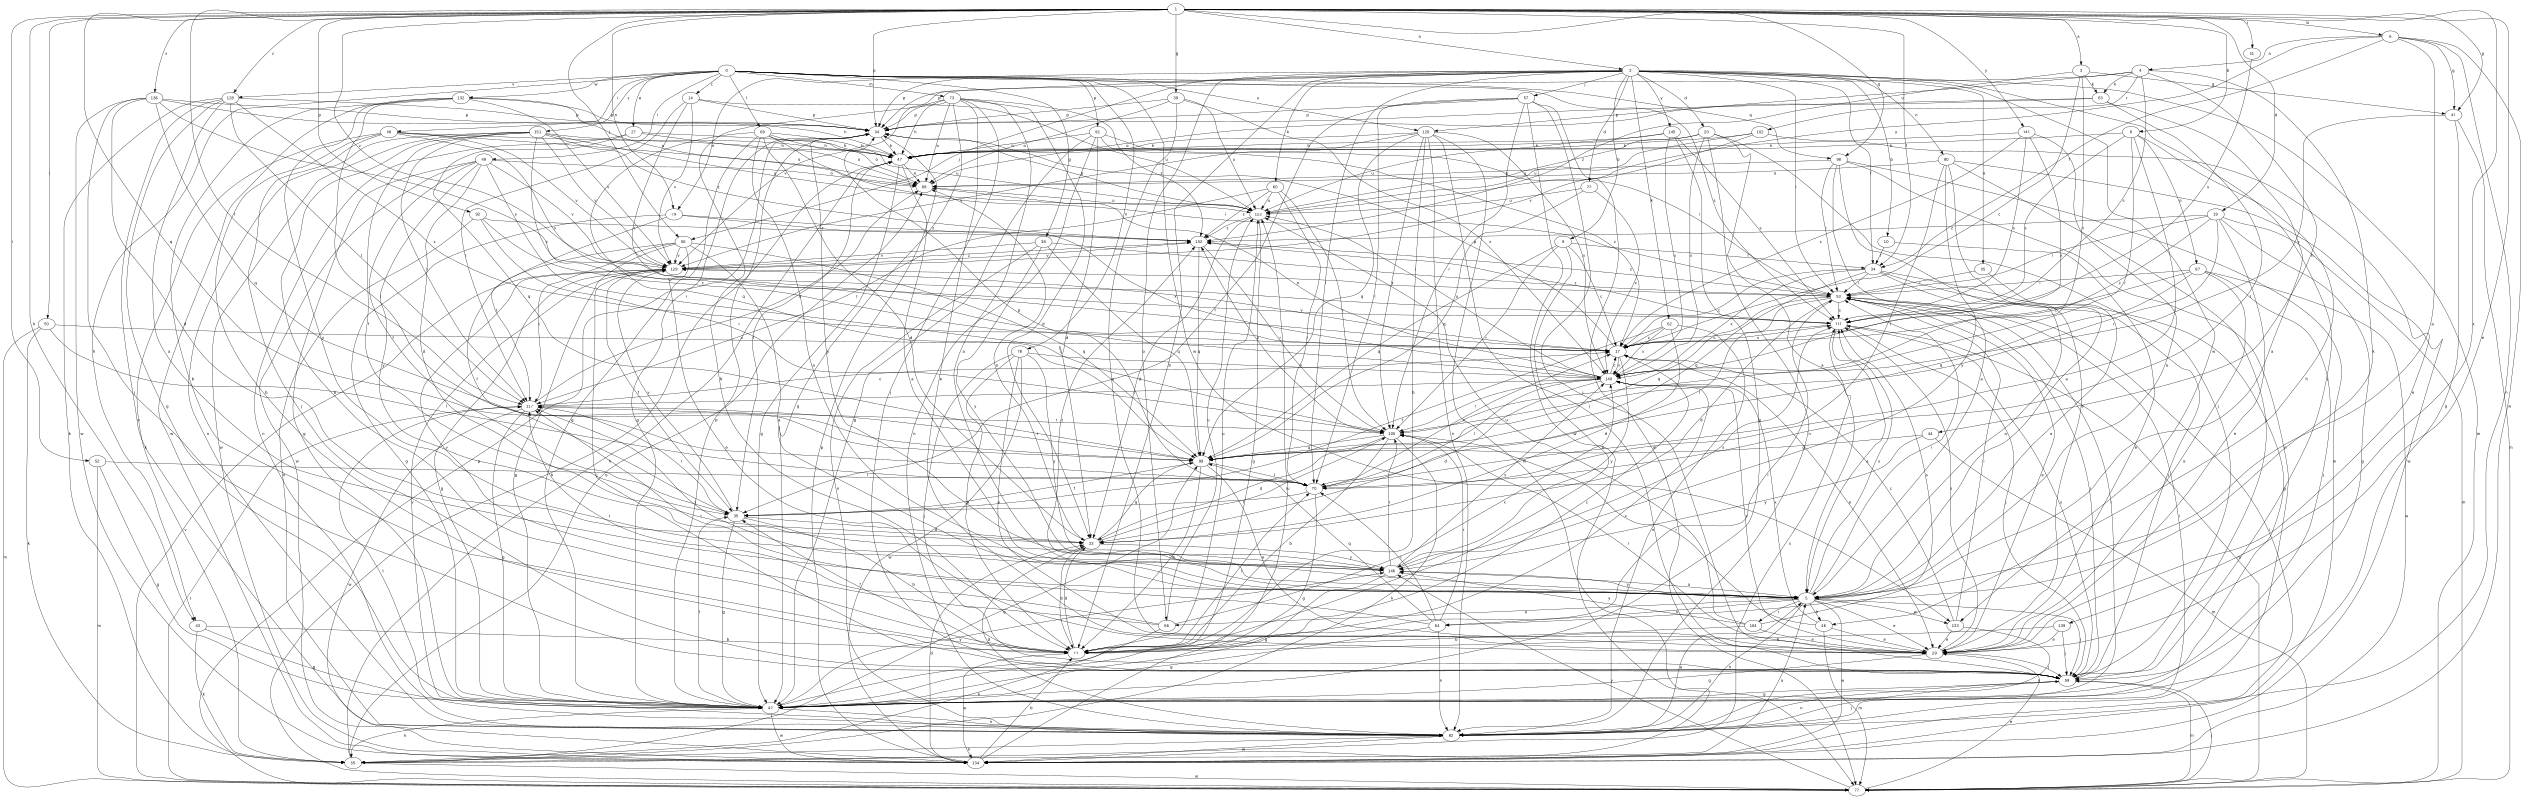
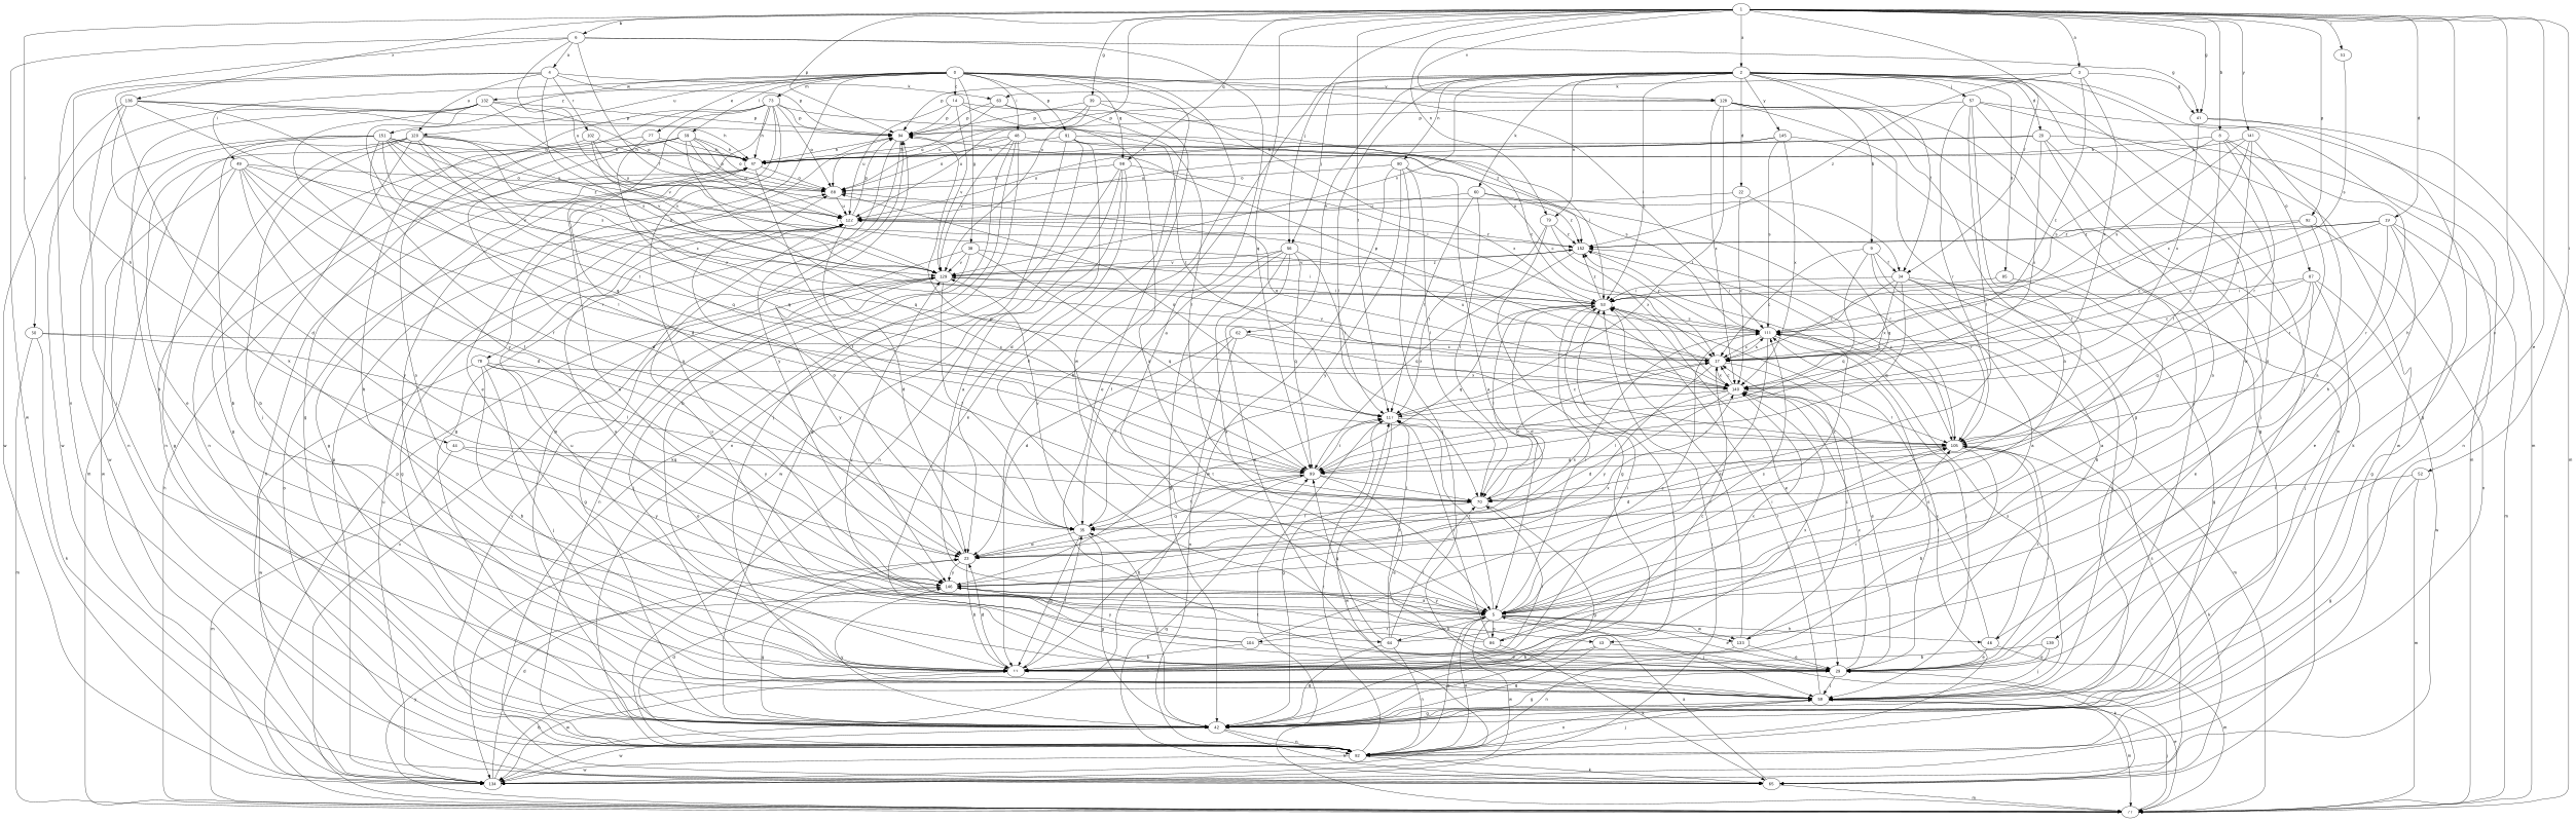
  strict digraph {
    fontname="Liberation Sans"
    node [fontname="Liberation Sans"]
    edge [fontname="Liberation Sans"]
    0
    14
    27
    38
    43
    48
    49
    69
    73
    78
    91
    98
    111
    120
    128
    132
    133
    151
    94
    117
    129
    17
    122
    99
    82
    47
    88
    53
    146
    11
    42
    65
    59
    134
    105
    23
    35
    5
    29
    152
    140
    77
    70
    1
    2
    3
    6
    8
    19
    34
    39
    41
    50
    51
    52
    56
    79
    92
    136
    139
    141
    9
-   10
    20
    22
    57
    60
    62
    80
    85
    86
    145
    63
    4
    46
    87
    44
    64
    102
    104
    0 -> 14 [label=c]
    0 -> 27 [label=e]
    0 -> 38 [label=g]
    0 -> 43 [label=h]
    0 -> 48 [label=i]
    0 -> 49 [label=i]
    0 -> 69 [label=l]
    0 -> 73 [label=m]
    0 -> 78 [label=n]
    0 -> 91 [label=p]
    0 -> 98 [label=q]
    0 -> 111 [label=s]
    0 -> 120 [label=u]
    0 -> 128 [label=v]
    0 -> 132 [label=w]
    0 -> 133 [label=w]
    0 -> 151 [label=z]
    14 -> 94 [label=p]
    14 -> 117 [label=t]
    14 -> 129 [label=v]
    14 -> 17 [label=c]
    14 -> 122 [label=u]
    27 -> 99 [label=q]
    27 -> 82 [label=n]
    27 -> 47 [label=h]
    27 -> 88 [label=o]
    38 -> 129 [label=v]
    38 -> 99 [label=q]
    38 -> 82 [label=n]
    38 -> 53 [label=i]
    38 -> 146 [label=y]
    43 -> 11 [label=b]
    43 -> 42 [label=g]
    43 -> 65 [label=k]
    48 -> 111 [label=s]
    48 -> 129 [label=v]
    48 -> 47 [label=h]
    48 -> 88 [label=o]
    48 -> 11 [label=b]
    48 -> 65 [label=k]
    48 -> 59 [label=j]
    49 -> 129 [label=v]
    49 -> 88 [label=o]
    49 -> 146 [label=y]
    49 -> 42 [label=g]
    49 -> 134 [label=w]
    49 -> 105 [label=r]
    49 -> 23 [label=d]
    49 -> 35 [label=f]
    69 -> 122 [label=u]
    69 -> 99 [label=q]
    69 -> 47 [label=h]
    69 -> 88 [label=o]
    69 -> 53 [label=i]
    69 -> 42 [label=g]
    69 -> 23 [label=d]
    69 -> 5 [label=a]
    73 -> 94 [label=p]
    73 -> 47 [label=h]
    73 -> 88 [label=o]
    73 -> 11 [label=b]
    73 -> 42 [label=g]
    73 -> 59 [label=j]
    73 -> 23 [label=d]
    73 -> 5 [label=a]
    73 -> 29 [label=e]
    73 -> 152 [label=z]
    78 -> 146 [label=y]
    78 -> 11 [label=b]
    78 -> 59 [label=j]
    78 -> 134 [label=w]
    78 -> 29 [label=e]
    78 -> 140 [label=x]
    91 -> 17 [label=c]
    91 -> 82 [label=n]
    91 -> 47 [label=h]
    91 -> 53 [label=i]
    91 -> 42 [label=g]
    91 -> 23 [label=d]
    98 -> 82 [label=n]
    98 -> 88 [label=o]
    98 -> 53 [label=i]
    98 -> 134 [label=w]
    98 -> 5 [label=a]
    98 -> 29 [label=e]
    111 -> 17 [label=c]
    111 -> 59 [label=j]
    111 -> 5 [label=a]
    111 -> 152 [label=z]
    111 -> 77 [label=m]
    120 -> 129 [label=v]
    120 -> 99 [label=q]
    120 -> 82 [label=n]
    120 -> 47 [label=h]
    120 -> 11 [label=b]
    120 -> 59 [label=j]
    120 -> 105 [label=r]
    120 -> 140 [label=x]
    120 -> 77 [label=m]
    128 -> 94 [label=p]
    128 -> 117 [label=t]
    128 -> 82 [label=n]
    128 -> 42 [label=g]
    128 -> 65 [label=k]
    128 -> 5 [label=a]
    128 -> 140 [label=x]
    132 -> 94 [label=p]
    132 -> 129 [label=v]
    132 -> 88 [label=o]
    132 -> 146 [label=y]
    132 -> 11 [label=b]
    132 -> 134 [label=w]
    132 -> 70 [label=l]
    133 -> 17 [label=c]
    133 -> 82 [label=n]
    133 -> 53 [label=i]
    133 -> 29 [label=e]
    151 -> 117 [label=t]
    151 -> 129 [label=v]
    151 -> 17 [label=c]
    151 -> 122 [label=u]
    151 -> 82 [label=n]
    151 -> 47 [label=h]
    151 -> 11 [label=b]
    151 -> 134 [label=w]
    151 -> 35 [label=f]
    151 -> 152 [label=z]
    94 -> 47 [label=h]
    94 -> 146 [label=y]
    94 -> 42 [label=g]
    117 -> 17 [label=c]
    117 -> 88 [label=o]
    117 -> 42 [label=g]
    117 -> 134 [label=w]
    117 -> 105 [label=r]
    129 -> 53 [label=i]
    129 -> 42 [label=g]
    129 -> 59 [label=j]
    129 -> 35 [label=f]
    129 -> 152 [label=z]
    17 -> 111 [label=s]
    17 -> 94 [label=p]
    17 -> 129 [label=v]
    17 -> 146 [label=y]
    17 -> 29 [label=e]
    17 -> 140 [label=x]
    122 -> 94 [label=p]
    122 -> 42 [label=g]
    122 -> 23 [label=d]
    122 -> 152 [label=z]
    99 -> 117 [label=t]
    99 -> 11 [label=b]
    99 -> 35 [label=f]
    99 -> 29 [label=e]
    99 -> 70 [label=l]
    82 -> 117 [label=t]
    82 -> 129 [label=v]
    82 -> 53 [label=i]
    82 -> 65 [label=k]
    82 -> 59 [label=j]
    82 -> 134 [label=w]
    82 -> 23 [label=d]
    82 -> 5 [label=a]
    47 -> 88 [label=o]
    47 -> 42 [label=g]
    47 -> 35 [label=f]
    47 -> 5 [label=a]
    88 -> 122 [label=u]
    53 -> 111 [label=s]
    53 -> 99 [label=q]
    53 -> 23 [label=d]
    53 -> 29 [label=e]
    53 -> 152 [label=z]
    53 -> 70 [label=l]
    146 -> 111 [label=s]
    146 -> 42 [label=g]
    146 -> 105 [label=r]
    146 -> 5 [label=a]
    146 -> 140 [label=x]
    11 -> 17 [label=c]
    11 -> 122 [label=u]
    11 -> 53 [label=i]
    11 -> 134 [label=w]
    11 -> 23 [label=d]
    11 -> 35 [label=f]
    11 -> 140 [label=x]
    11 -> 70 [label=l]
    42 -> 94 [label=p]
    42 -> 82 [label=n]
    42 -> 53 [label=i]
    42 -> 146 [label=y]
    42 -> 65 [label=k]
    42 -> 134 [label=w]
    42 -> 35 [label=f]
    65 -> 111 [label=s]
    65 -> 99 [label=q]
    65 -> 47 [label=h]
    65 -> 88 [label=o]
    65 -> 5 [label=a]
    65 -> 77 [label=m]
    59 -> 111 [label=s]
    59 -> 82 [label=n]
    59 -> 53 [label=i]
    59 -> 42 [label=g]
    59 -> 77 [label=m]
    134 -> 94 [label=p]
    134 -> 122 [label=u]
    134 -> 53 [label=i]
    134 -> 11 [label=b]
    134 -> 23 [label=d]
    105 -> 99 [label=q]
    105 -> 11 [label=b]
    105 -> 65 [label=k]
    105 -> 23 [label=d]
    105 -> 152 [label=z]
    23 -> 99 [label=q]
    23 -> 88 [label=o]
    23 -> 146 [label=y]
    23 -> 11 [label=b]
    23 -> 105 [label=r]
    35 -> 117 [label=t]
    35 -> 129 [label=v]
    35 -> 11 [label=b]
    35 -> 42 [label=g]
    35 -> 23 [label=d]
    5 -> 111 [label=s]
    5 -> 133 [label=w]
    5 -> 117 [label=t]
    5 -> 82 [label=n]
    5 -> 53 [label=i]
    5 -> 146 [label=y]
    5 -> 59 [label=j]
    5 -> 134 [label=w]
    5 -> 29 [label=e]
    5 -> 152 [label=z]
    5 -> 86 [label=o]
    5 -> 46 [label=h]
    5 -> 64 [label=k]
    5 -> 104 [label=r]
    29 -> 111 [label=s]
    29 -> 42 [label=g]
    29 -> 59 [label=j]
    29 -> 105 [label=r]
    29 -> 140 [label=x]
    152 -> 129 [label=v]
    152 -> 99 [label=q]
    152 -> 105 [label=r]
    140 -> 117 [label=t]
    140 -> 17 [label=c]
    140 -> 122 [label=u]
    140 -> 88 [label=o]
    140 -> 105 [label=r]
    140 -> 23 [label=d]
    140 -> 70 [label=l]
    77 -> 94 [label=p]
    77 -> 117 [label=t]
    77 -> 129 [label=v]
    77 -> 47 [label=h]
    77 -> 146 [label=y]
    77 -> 59 [label=j]
    77 -> 29 [label=e]
    70 -> 94 [label=p]
    70 -> 17 [label=c]
    70 -> 42 [label=g]
    70 -> 35 [label=f]
    1 -> 43 [label=h]
    1 -> 98 [label=q]
    1 -> 128 [label=v]
    1 -> 94 [label=p]
    1 -> 117 [label=t]
    1 -> 129 [label=v]
    1 -> 99 [label=q]
    1 -> 29 [label=e]
    1 -> 2 [label=a]
    1 -> 3 [label=a]
    1 -> 6 [label=b]
    1 -> 8 [label=b]
    1 -> 19 [label=d]
    1 -> 34 [label=f]
    1 -> 39 [label=g]
    1 -> 41 [label=g]
    1 -> 50 [label=i]
    1 -> 51 [label=i]
    1 -> 52 [label=i]
    1 -> 56 [label=j]
    1 -> 79 [label=n]
    1 -> 92 [label=p]
    1 -> 136 [label=x]
    1 -> 139 [label=x]
    1 -> 141 [label=y]
    2 -> 133 [label=w]
    2 -> 94 [label=p]
    2 -> 129 [label=v]
    2 -> 53 [label=i]
    2 -> 11 [label=b]
    2 -> 59 [label=j]
    2 -> 77 [label=m]
    2 -> 70 [label=l]
    2 -> 34 [label=f]
    2 -> 56 [label=j]
    2 -> 79 [label=n]
    2 -> 9 [label=b]
-   2 -> 10 [label=b]
    2 -> 20 [label=d]
    2 -> 22 [label=d]
    2 -> 57 [label=j]
    2 -> 60 [label=k]
    2 -> 62 [label=k]
    2 -> 80 [label=n]
    2 -> 85 [label=o]
    2 -> 86 [label=o]
    2 -> 145 [label=y]
    3 -> 17 [label=c]
    3 -> 152 [label=z]
    3 -> 140 [label=x]
    3 -> 41 [label=g]
    3 -> 63 [label=k]
    6 -> 122 [label=u]
    6 -> 82 [label=n]
    6 -> 134 [label=w]
    6 -> 5 [label=a]
    6 -> 34 [label=f]
    6 -> 41 [label=g]
    6 -> 4 [label=a]
    8 -> 111 [label=s]
    8 -> 47 [label=h]
    8 -> 105 [label=r]
    8 -> 70 [label=l]
    8 -> 46 [label=h]
    8 -> 87 [label=o]
    19 -> 17 [label=c]
    19 -> 53 [label=i]
    19 -> 42 [label=g]
    19 -> 105 [label=r]
    19 -> 29 [label=e]
    19 -> 152 [label=z]
    19 -> 77 [label=m]
    34 -> 17 [label=c]
    34 -> 99 [label=q]
    34 -> 53 [label=i]
    34 -> 42 [label=g]
    34 -> 59 [label=j]
    34 -> 5 [label=a]
    34 -> 140 [label=x]
    39 -> 94 [label=p]
    39 -> 122 [label=u]
    39 -> 88 [label=o]
    39 -> 29 [label=e]
    39 -> 140 [label=x]
    41 -> 42 [label=g]
    41 -> 140 [label=x]
    41 -> 77 [label=m]
    50 -> 17 [label=c]
    50 -> 65 [label=k]
    50 -> 77 [label=m]
    50 -> 70 [label=l]
    51 -> 111 [label=s]
    52 -> 42 [label=g]
    52 -> 77 [label=m]
    52 -> 70 [label=l]
    56 -> 117 [label=t]
    56 -> 129 [label=v]
    56 -> 99 [label=q]
    56 -> 42 [label=g]
    56 -> 35 [label=f]
    56 -> 5 [label=a]
    56 -> 29 [label=e]
    79 -> 117 [label=t]
    79 -> 42 [label=g]
    79 -> 152 [label=z]
    79 -> 140 [label=x]
    92 -> 17 [label=c]
    92 -> 82 [label=n]
    92 -> 105 [label=r]
    92 -> 152 [label=z]
    136 -> 111 [label=s]
    136 -> 94 [label=p]
    136 -> 99 [label=q]
    136 -> 47 [label=h]
    136 -> 59 [label=j]
    136 -> 134 [label=w]
    136 -> 23 [label=d]
    139 -> 11 [label=b]
    139 -> 59 [label=j]
    139 -> 29 [label=e]
    141 -> 111 [label=s]
    141 -> 17 [label=c]
    141 -> 47 [label=h]
    141 -> 5 [label=a]
    141 -> 140 [label=x]
    9 -> 17 [label=c]
    9 -> 99 [label=q]
    9 -> 11 [label=b]
    9 -> 105 [label=r]
    9 -> 34 [label=f]
-   10 -> 29 [label=e]
-   10 -> 34 [label=f]
    20 -> 122 [label=u]
    20 -> 82 [label=n]
    20 -> 47 [label=h]
    20 -> 59 [label=j]
    20 -> 5 [label=a]
    20 -> 140 [label=x]
    22 -> 122 [label=u]
    22 -> 99 [label=q]
    22 -> 140 [label=x]
    57 -> 94 [label=p]
    57 -> 59 [label=j]
    57 -> 134 [label=w]
    57 -> 105 [label=r]
    57 -> 35 [label=f]
    57 -> 77 [label=m]
    57 -> 70 [label=l]
    60 -> 117 [label=t]
    60 -> 122 [label=u]
    60 -> 105 [label=r]
    60 -> 152 [label=z]
    60 -> 70 [label=l]
    62 -> 17 [label=c]
    62 -> 82 [label=n]
    62 -> 23 [label=d]
    62 -> 35 [label=f]
    62 -> 140 [label=x]
    80 -> 88 [label=o]
    80 -> 146 [label=y]
    80 -> 59 [label=j]
    80 -> 134 [label=w]
    80 -> 5 [label=a]
    80 -> 70 [label=l]
    85 -> 53 [label=i]
    85 -> 5 [label=a]
    86 -> 117 [label=t]
    86 -> 129 [label=v]
    86 -> 122 [label=u]
    86 -> 65 [label=k]
    86 -> 140 [label=x]
    145 -> 111 [label=s]
    145 -> 122 [label=u]
    145 -> 47 [label=h]
    145 -> 42 [label=g]
    145 -> 140 [label=x]
    63 -> 94 [label=p]
    63 -> 88 [label=o]
    63 -> 5 [label=a]
    63 -> 70 [label=l]
    4 -> 111 [label=s]
    4 -> 120 [label=u]
    4 -> 94 [label=p]
    4 -> 63 [label=k]
    4 -> 44 [label=h]
    4 -> 64 [label=k]
    4 -> 102 [label=r]
    46 -> 105 [label=r]
    46 -> 29 [label=e]
    46 -> 140 [label=x]
    46 -> 77 [label=m]
    87 -> 17 [label=c]
    87 -> 99 [label=q]
    87 -> 53 [label=i]
    87 -> 59 [label=j]
    87 -> 134 [label=w]
    87 -> 29 [label=e]
    44 -> 99 [label=q]
    44 -> 146 [label=y]
    44 -> 77 [label=m]
    64 -> 117 [label=t]
    64 -> 99 [label=q]
    64 -> 82 [label=n]
    64 -> 42 [label=g]
    64 -> 105 [label=r]
    64 -> 70 [label=l]
    102 -> 129 [label=v]
    102 -> 122 [label=u]
    102 -> 47 [label=h]
    102 -> 29 [label=e]
    104 -> 111 [label=s]
    104 -> 122 [label=u]
    104 -> 146 [label=y]
    104 -> 11 [label=b]
    104 -> 29 [label=e]
  }
